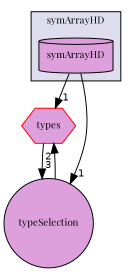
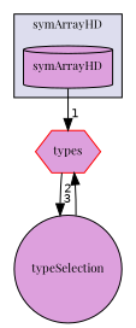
  digraph {
    compound=true
    fontname="Playfair Display"
    node [fillcolor=plum fontname="Playfair Display" fontsize=10 style=filled]
    edge [fontname="Playfair Display" headlabel=1 labeldistance=1.5 labelfontname=Helvetica labelfontsize=10]
    n1 [label=symArrayHD pencolor=black shape=cylinder]
    n2 [color=red label=types shape=hexagon]
    n3 [label=typeSelection shape=circle]
    subgraph cluster_1 {
      bgcolor="#ddddee"
      fontsize=10
      label=symArrayHD
      pencolor=black
      n1
    }
    n1 -> n2
-   n1 -> n3
    n2 -> n3 [headlabel=3]
    n3 -> n2 [headlabel=2]
  }
